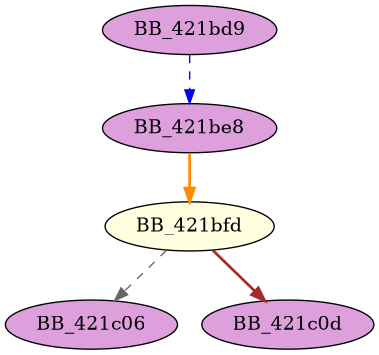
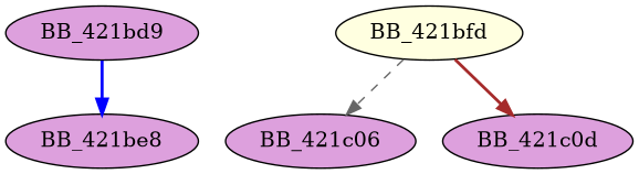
  digraph {
    node [fillcolor=plum style=filled]
    edge [style=dashed]
    n1 [label=BB_421bd9]
    BB_421be8
    BB_421bfd [fillcolor=lightyellow]
    BB_421c06
    BB_421c0d
-   n1 -> BB_421be8 [color=blue]
-   BB_421be8 -> BB_421bfd [color=darkorange style=bold]
+   n1 -> BB_421be8 [color=blue style=bold]
    BB_421bfd -> BB_421c06 [color=gray40]
    BB_421bfd -> BB_421c0d [color=brown style=bold]
  }
